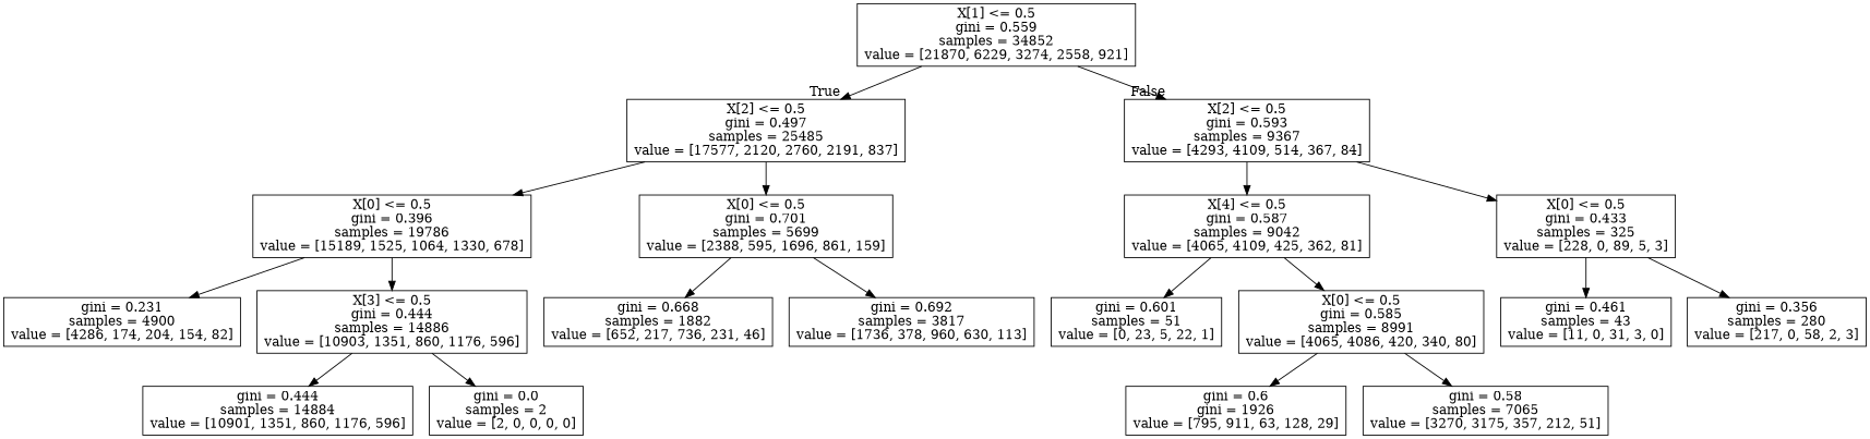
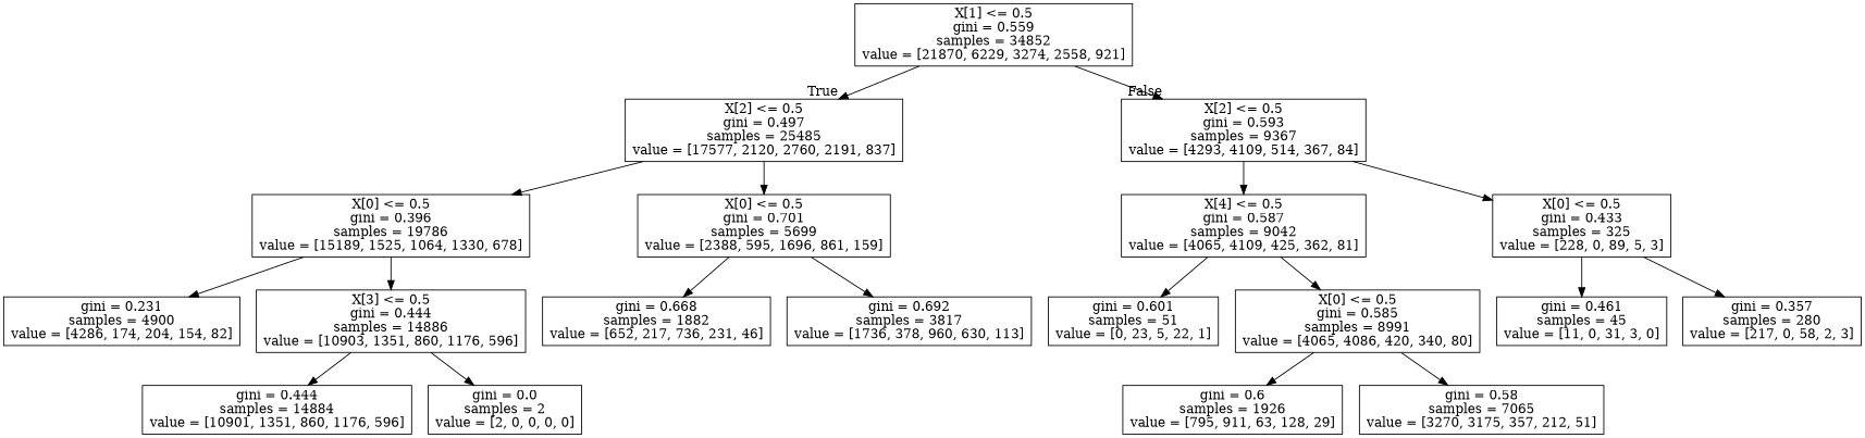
  digraph {
    node [shape=box]
    n1 [label="X[1] <= 0.5\ngini = 0.559\nsamples = 34852\nvalue = [21870, 6229, 3274, 2558, 921]"]
    n2 [label="X[2] <= 0.5\ngini = 0.497\nsamples = 25485\nvalue = [17577, 2120, 2760, 2191, 837]"]
    n3 [label="X[2] <= 0.5\ngini = 0.593\nsamples = 9367\nvalue = [4293, 4109, 514, 367, 84]"]
    n4 [label="X[0] <= 0.5\ngini = 0.396\nsamples = 19786\nvalue = [15189, 1525, 1064, 1330, 678]"]
    n5 [label="X[0] <= 0.5\ngini = 0.701\nsamples = 5699\nvalue = [2388, 595, 1696, 861, 159]"]
    n6 [label="X[4] <= 0.5\ngini = 0.587\nsamples = 9042\nvalue = [4065, 4109, 425, 362, 81]"]
    n7 [label="X[0] <= 0.5\ngini = 0.433\nsamples = 325\nvalue = [228, 0, 89, 5, 3]"]
    n8 [label="gini = 0.231\nsamples = 4900\nvalue = [4286, 174, 204, 154, 82]"]
    n9 [label="X[3] <= 0.5\ngini = 0.444\nsamples = 14886\nvalue = [10903, 1351, 860, 1176, 596]"]
    n10 [label="gini = 0.668\nsamples = 1882\nvalue = [652, 217, 736, 231, 46]"]
    n11 [label="gini = 0.692\nsamples = 3817\nvalue = [1736, 378, 960, 630, 113]"]
    n12 [label="gini = 0.444\nsamples = 14884\nvalue = [10901, 1351, 860, 1176, 596]"]
    n13 [label="gini = 0.0\nsamples = 2\nvalue = [2, 0, 0, 0, 0]"]
    n14 [label="gini = 0.601\nsamples = 51\nvalue = [0, 23, 5, 22, 1]"]
    n15 [label="X[0] <= 0.5\ngini = 0.585\nsamples = 8991\nvalue = [4065, 4086, 420, 340, 80]"]
-   n16 [label="gini = 0.461\nsamples = 43\nvalue = [11, 0, 31, 3, 0]"]
-   n17 [label="gini = 0.356\nsamples = 280\nvalue = [217, 0, 58, 2, 3]"]
-   n18 [label="gini = 0.6\ngini = 1926\nvalue = [795, 911, 63, 128, 29]"]
+   n16 [label="gini = 0.461\nsamples = 45\nvalue = [11, 0, 31, 3, 0]"]
+   n17 [label="gini = 0.357\nsamples = 280\nvalue = [217, 0, 58, 2, 3]"]
+   n18 [label="gini = 0.6\nsamples = 1926\nvalue = [795, 911, 63, 128, 29]"]
    n19 [label="gini = 0.58\nsamples = 7065\nvalue = [3270, 3175, 357, 212, 51]"]
    n1 -> n2 [headlabel=True labelangle=45 labeldistance=2.5]
    n1 -> n3 [headlabel=False labelangle=-45 labeldistance=2.5]
    n2 -> n4
    n2 -> n5
    n3 -> n6
    n3 -> n7
    n4 -> n8
    n4 -> n9
    n5 -> n10
    n5 -> n11
    n6 -> n14
    n6 -> n15
    n7 -> n16
    n7 -> n17
    n9 -> n12
    n9 -> n13
    n15 -> n18
    n15 -> n19
  }
